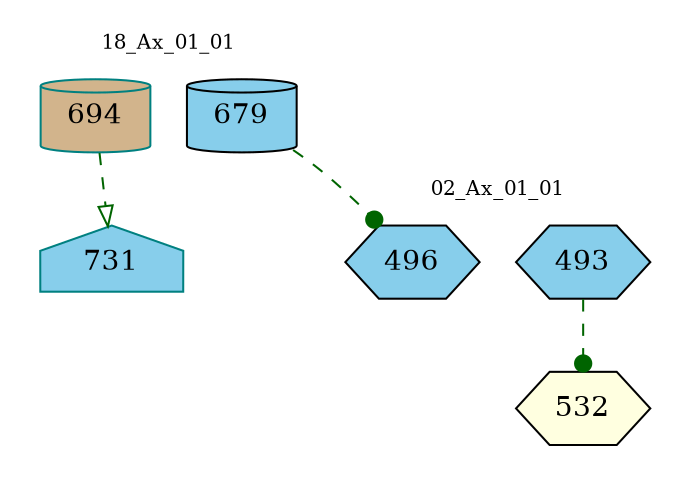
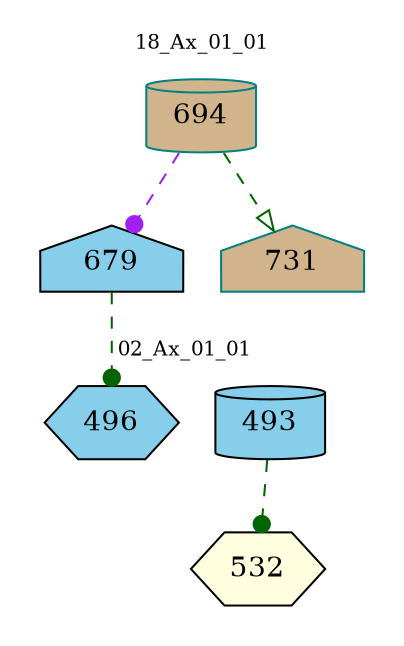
  digraph {
    node [color=black fillcolor=skyblue shape=cylinder style=filled]
    edge [arrowhead=dot color=darkgreen style=dashed]
-   n1 [label=493 shape=hexagon]
+   n1 [label=493]
    n2 [label=496 shape=hexagon]
    n3 [fillcolor=lightyellow label=532 shape=hexagon]
    n4 [color=teal fillcolor=tan label=694]
-   n5 [label=679]
-   n6 [color=teal label=731 shape=house]
+   n5 [label=679 shape=house]
+   n6 [color=teal fillcolor=tan label=731 shape=house]
    subgraph cluster_1 {
      color=white
      fontsize=10
      label="02_Ax_01_01"
      n1
      n2
      n3
    }
    subgraph cluster_2 {
      color=white
      fontsize=10
      label="18_Ax_01_01"
      n4
      n5
      n6
    }
    n1 -> n3
+   n4 -> n5 [color=purple]
    n4 -> n6 [arrowhead=onormal]
    n5 -> n2
  }
